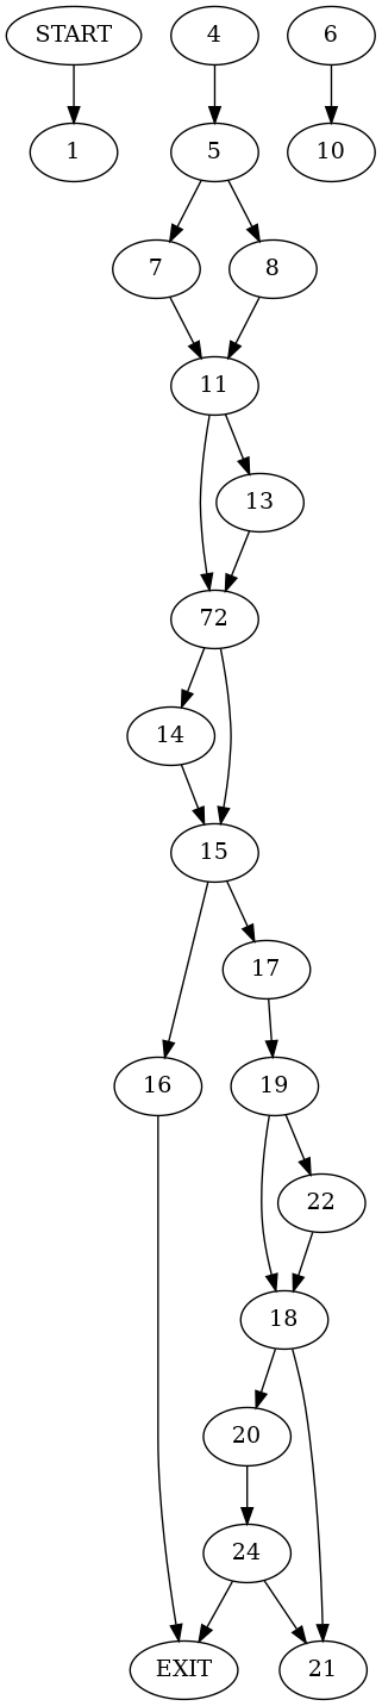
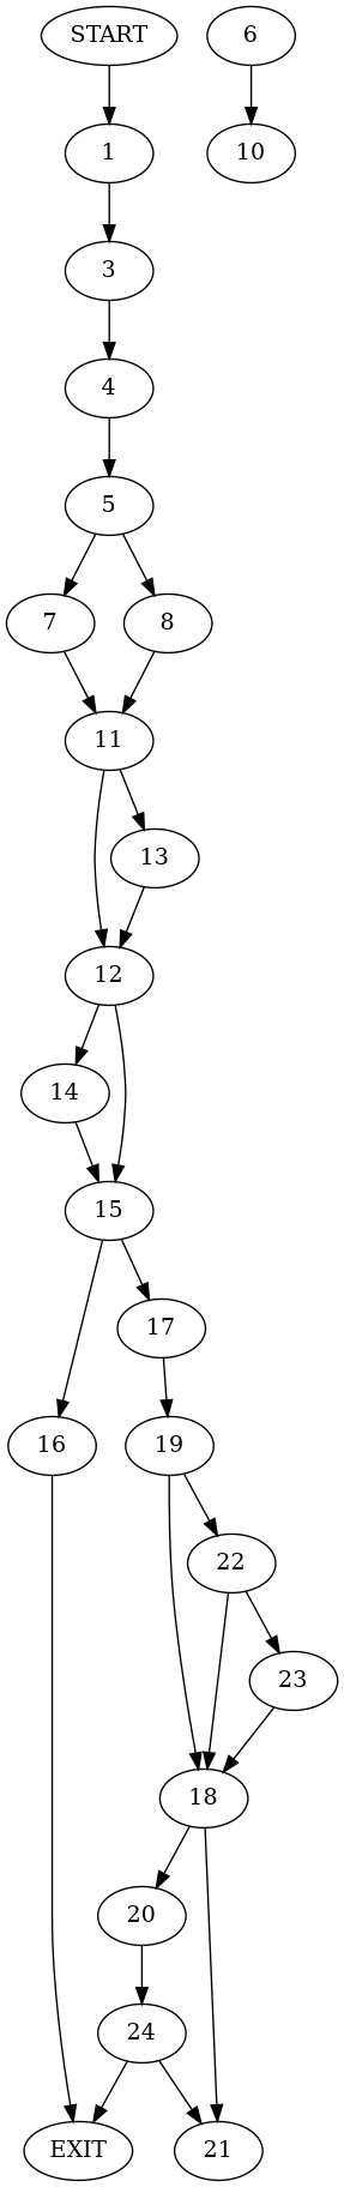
  digraph {
    n1 [label=START]
    1
+   3
    n4 [label=EXIT]
    4
    5
    7
    8
    6
    10
    11
-   12 [label=72]
+   12
    13
    14
    15
    16
    17
    19
    18
    20
    21
    22
    24
+   23
    n1 -> 1
+   1 -> 3
+   3 -> 4
    4 -> 5
    5 -> 7
    5 -> 8
    7 -> 11
    8 -> 11
    6 -> 10
    11 -> 12
    11 -> 13
    12 -> 14
    12 -> 15
    13 -> 12
    14 -> 15
    15 -> 16
    15 -> 17
    16 -> n4
    17 -> 19
    19 -> 18
    19 -> 22
    18 -> 20
    18 -> 21
    20 -> 24
    22 -> 18
+   22 -> 23
    24 -> n4
    24 -> 21
+   23 -> 18
  }
